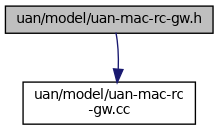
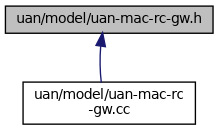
  digraph {
    node [color=black fontname=Helvetica fontsize=10 shape=record style=filled]
    n1 [fillcolor=grey75 fontcolor=black height=0.2 label="uan/model/uan-mac-rc-gw.h" width=0.4]
    n2 [fillcolor=white height=0.2 label="uan/model/uan-mac-rc\l-gw.cc" width=0.4]
-   n2 -> n1 [color=midnightblue dir=back fontname=Helvetica fontsize=10 labelfontname=Helvetica labelfontsize=10 style=solid]
+   n1 -> n2 [color=midnightblue dir=back fontname=Helvetica fontsize=10 labelfontname=Helvetica labelfontsize=10 style=solid]
  }
